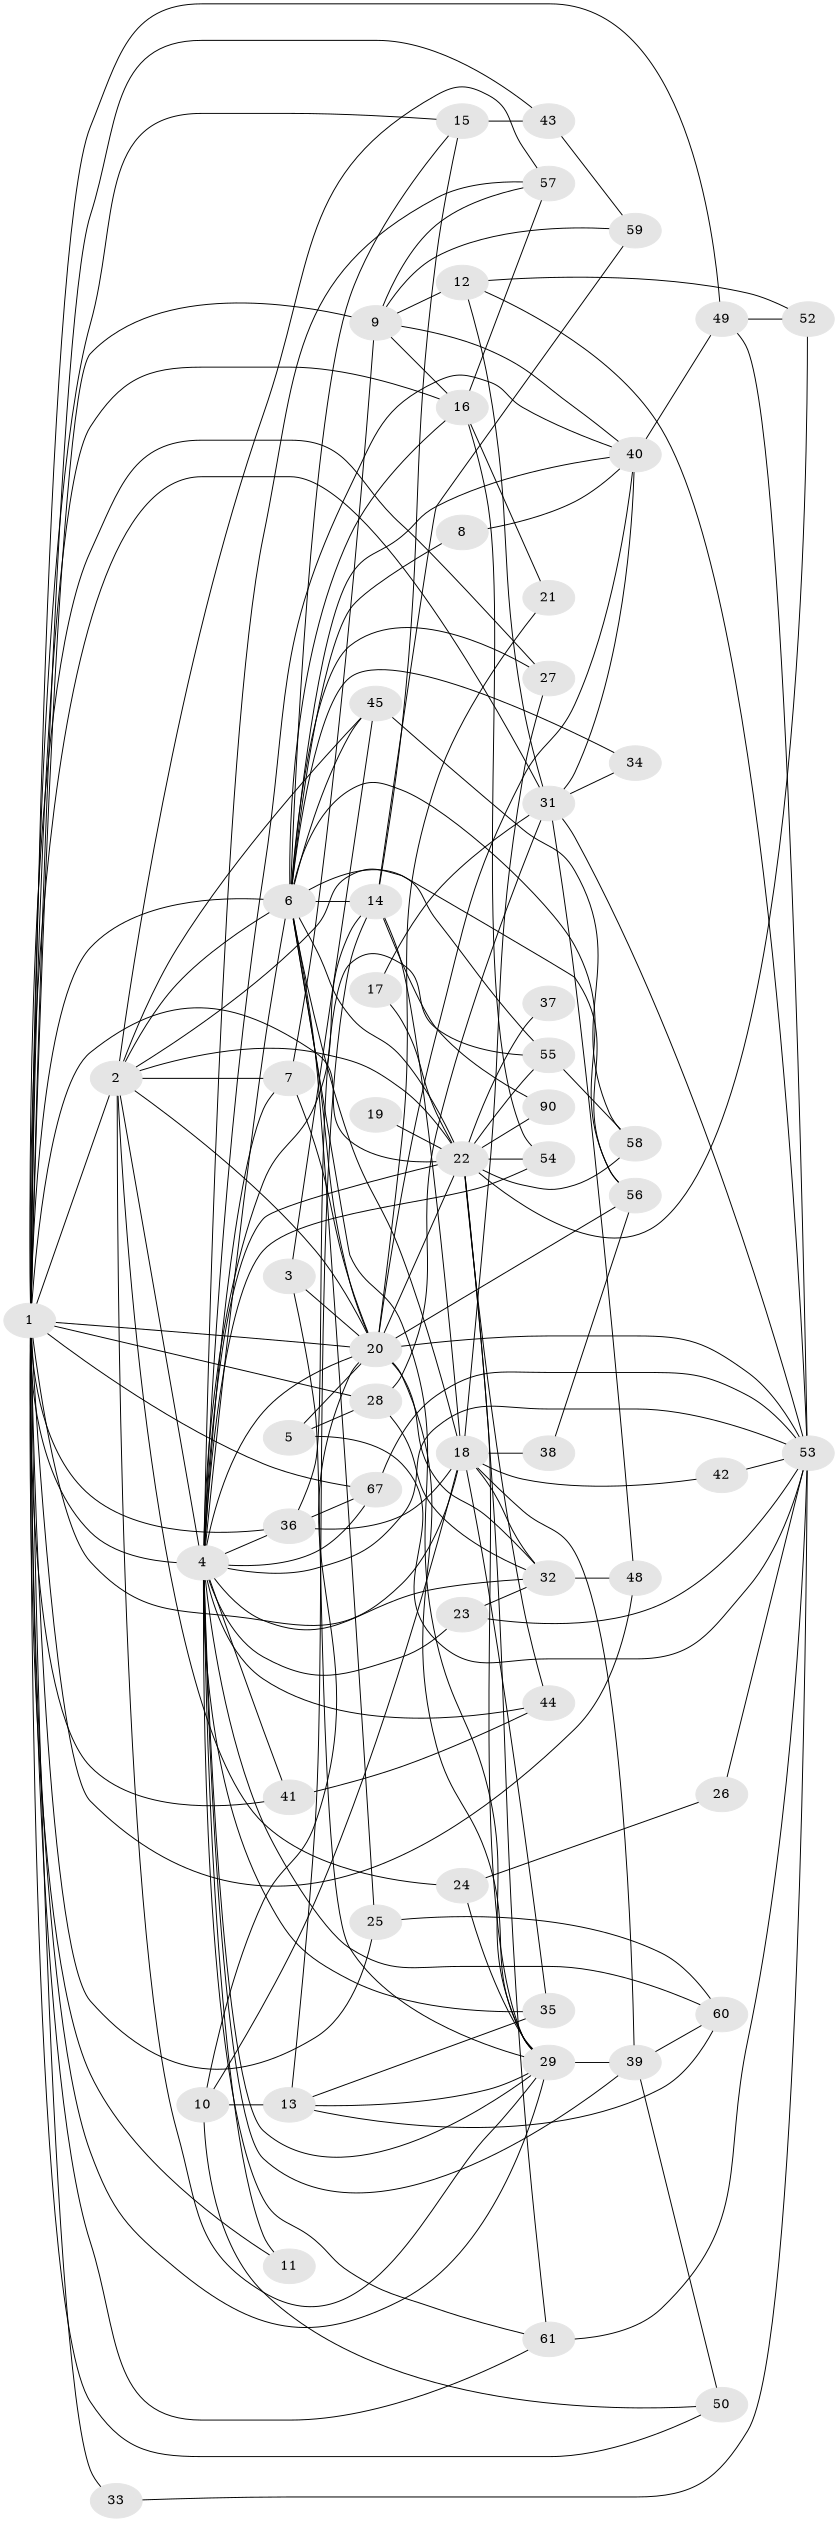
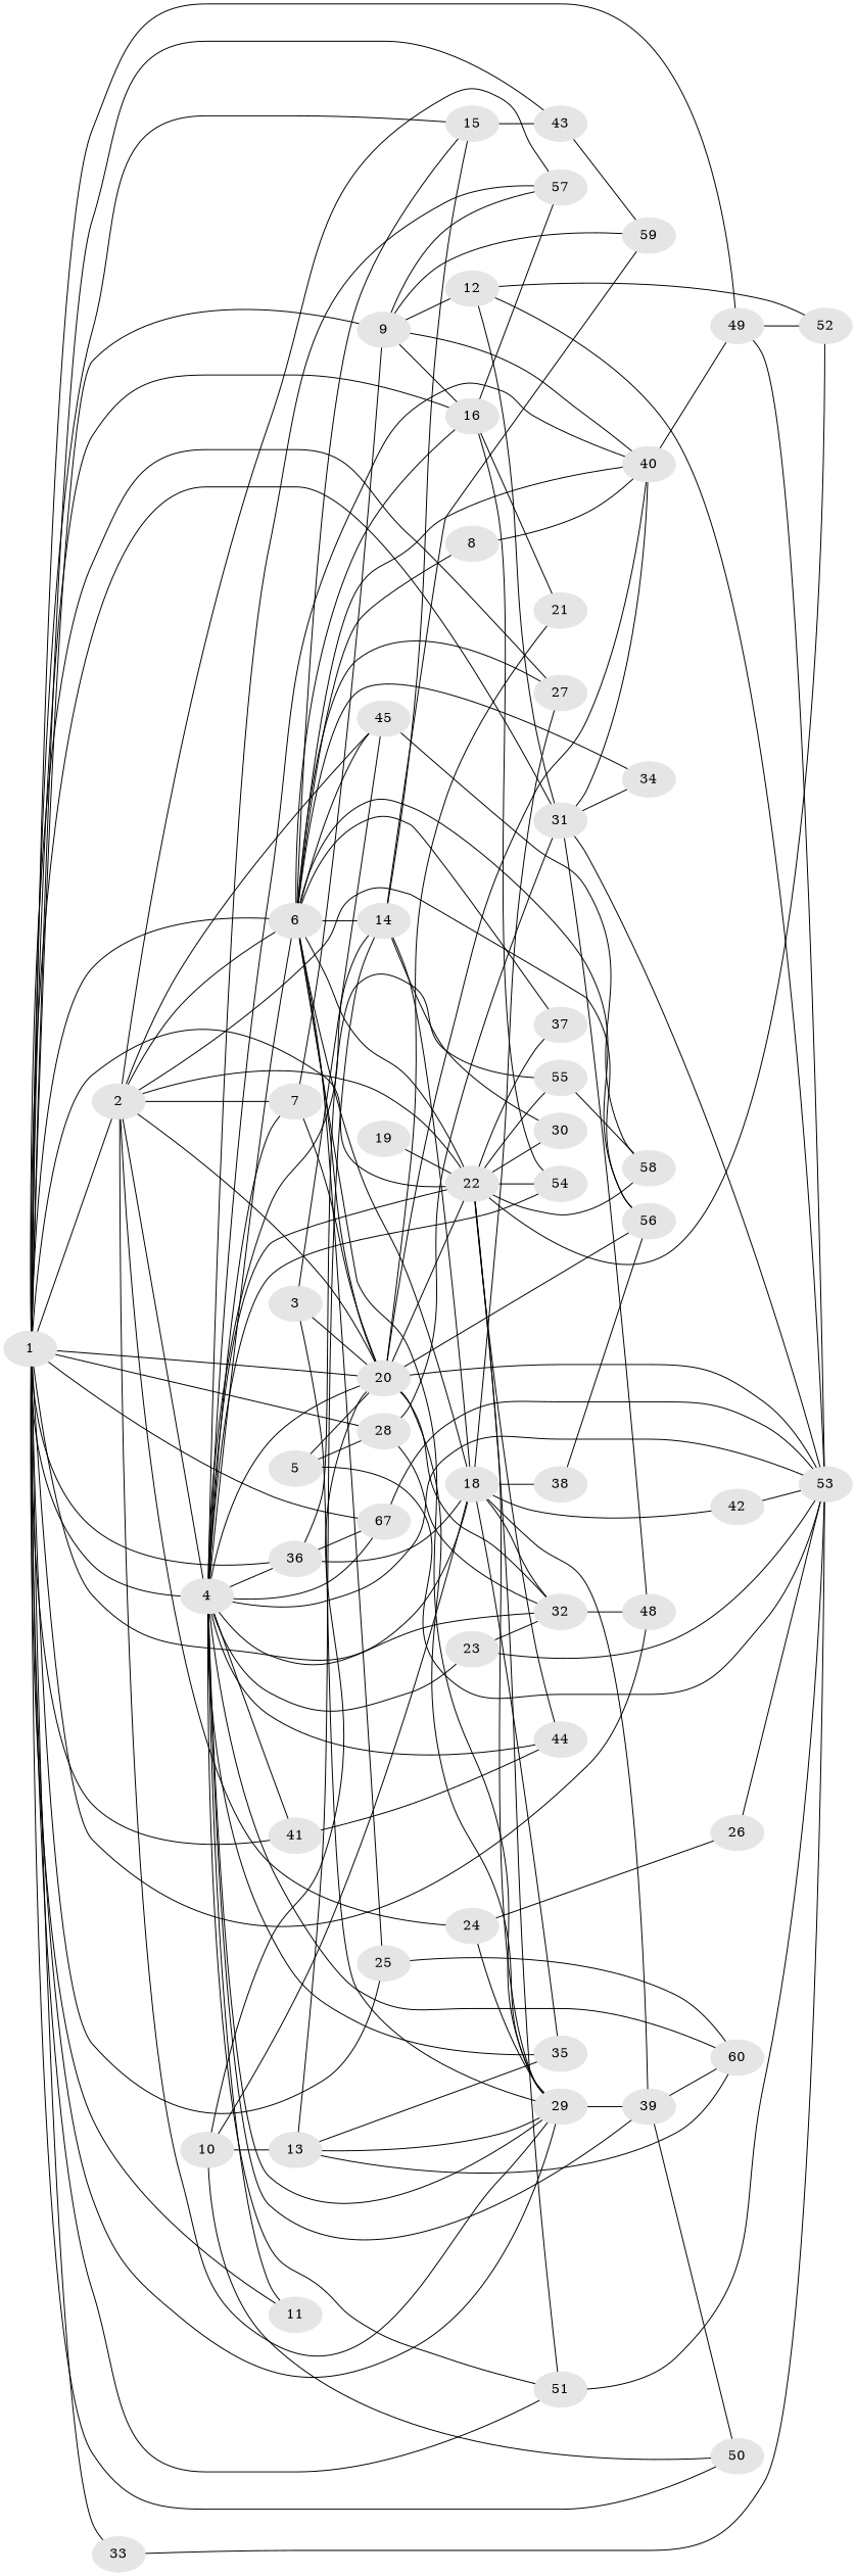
  graph {
    rankdir=LR
    node [color=gray90 style=filled]
    edge [weight=1.0]
    1
    2
    4
    6
    9
    11
    15
    16
    18
    20
    22
    25
    27
    28
    29
    31
    33
    36
    41
    43
    n21 [label=67]
    48
    49
    50
-   51 [label=61]
+   51
    7
    24
    45
    56
    57
    14
    23
    32
    35
    39
    40
    44
    53
    54
    60
    8
    34
    55
    12
    59
    21
    38
    42
    52
-   30 [label=90]
+   30
    37
    58
    26
    3
    5
    10
    13
-   17
    19
    1 -- 2 [weight=2.0]
    1 -- 4 [weight=2.0]
    1 -- 6 [weight=4.0]
    1 -- 9
    1 -- 11 [weight=2.0]
    1 -- 15
    1 -- 16
    1 -- 18
    1 -- 20 [weight=5.0]
    1 -- 22 [weight=2.0]
    1 -- 25
    1 -- 27
    1 -- 28 [weight=2.0]
    1 -- 29 [weight=3.0]
    1 -- 31
    1 -- 33
    1 -- 36
    1 -- 41
    1 -- 43
    1 -- n21
    1 -- 48
    1 -- 49
    1 -- 50
    1 -- 51
    2 -- 4
    2 -- 6 [weight=2.0]
    2 -- 20 [weight=2.0]
    2 -- 22 [weight=2.0]
    2 -- 29
    2 -- 7
    2 -- 24
    2 -- 45
    2 -- 56
    2 -- 57
    4 -- 6 [weight=2.0]
    4 -- 11
    4 -- 20 [weight=2.0]
    4 -- 22
    4 -- 29 [weight=2.0]
    4 -- 36
    4 -- 41
    4 -- n21
    4 -- 51
    4 -- 7
    4 -- 57
    4 -- 14
    4 -- 23
    4 -- 32
    4 -- 35
    4 -- 39
    4 -- 40 [weight=2.0]
    4 -- 44
    4 -- 53
    4 -- 54
    4 -- 60
    6 -- 15
    6 -- 16
    6 -- 18
    6 -- 20 [weight=5.0]
    6 -- 22 [weight=3.0]
    6 -- 25
    6 -- 27
    6 -- 29 [weight=2.0]
    6 -- 45 [weight=3.0]
    6 -- 56
    6 -- 14
    6 -- 40
    6 -- 8
    6 -- 34
-   6 -- 55
+   6 -- 37
    9 -- 16
    9 -- 57
    9 -- 40
    9 -- 12
    9 -- 59
    15 -- 43
    16 -- 57
    16 -- 54
    16 -- 21
    18 -- 27
    18 -- 32
    18 -- 35
    18 -- 39
    18 -- 38
    18 -- 42
    20 -- 22 [weight=3.0]
    20 -- 29 [weight=3.0]
    20 -- 56
    20 -- 32 [weight=2.0]
    20 -- 40
    20 -- 53
    20 -- 21
    22 -- 29
    22 -- 51
    22 -- 44
    22 -- 54 [weight=2.0]
    22 -- 55
    22 -- 52
    22 -- 30
    22 -- 37
    22 -- 58
    25 -- 60
    28 -- 31
    28 -- 32
    29 -- 39
    31 -- 48
    31 -- 40
    31 -- 53
    31 -- 34
    33 -- 53
    36 -- 18 [weight=2.0]
    36 -- n21
    36 -- 55
    41 -- 44
    43 -- 59
    n21 -- 53
    49 -- 53
    49 -- 52
    51 -- 53
    7 -- 9
    7 -- 20
    24 -- 29
    24 -- 26
    45 -- 58
    14 -- 15
    14 -- 18
    14 -- 59
    14 -- 30
    23 -- 32
    23 -- 53
    32 -- 48
    39 -- 50
    39 -- 60
    40 -- 49
    8 -- 40
    55 -- 58
    12 -- 31
    12 -- 53
    12 -- 52
    38 -- 56
    42 -- 53
    26 -- 53
    3 -- 20
    3 -- 29
    3 -- 45
    5 -- 20
    5 -- 28
    5 -- 53
    10 -- 18
    10 -- 20 [weight=2.0]
    10 -- 50
    10 -- 13
    13 -- 29
    13 -- 14
    13 -- 35
    13 -- 60
-   17 -- 22
-   17 -- 31
    19 -- 22
  }
